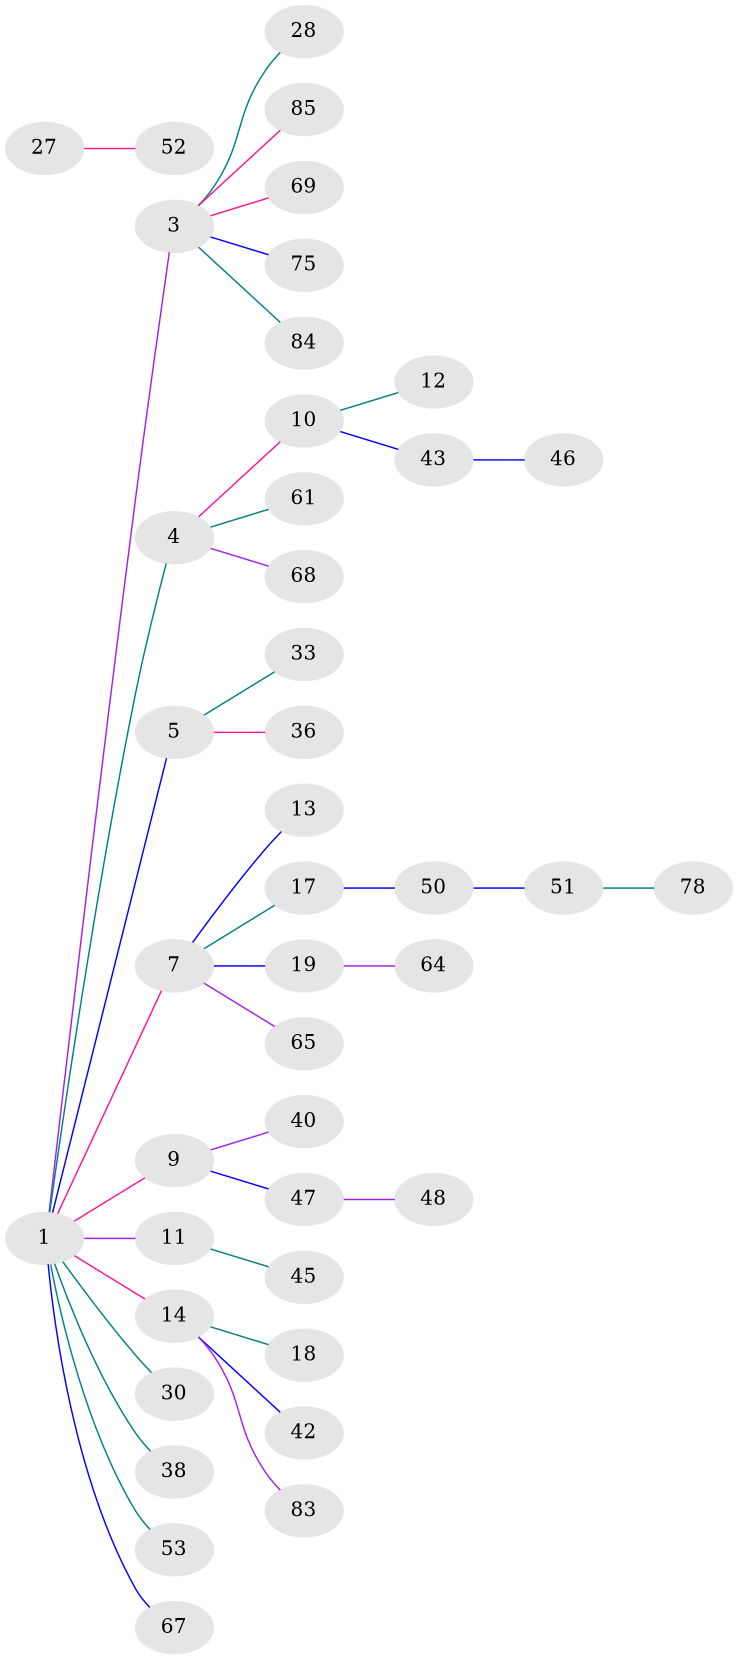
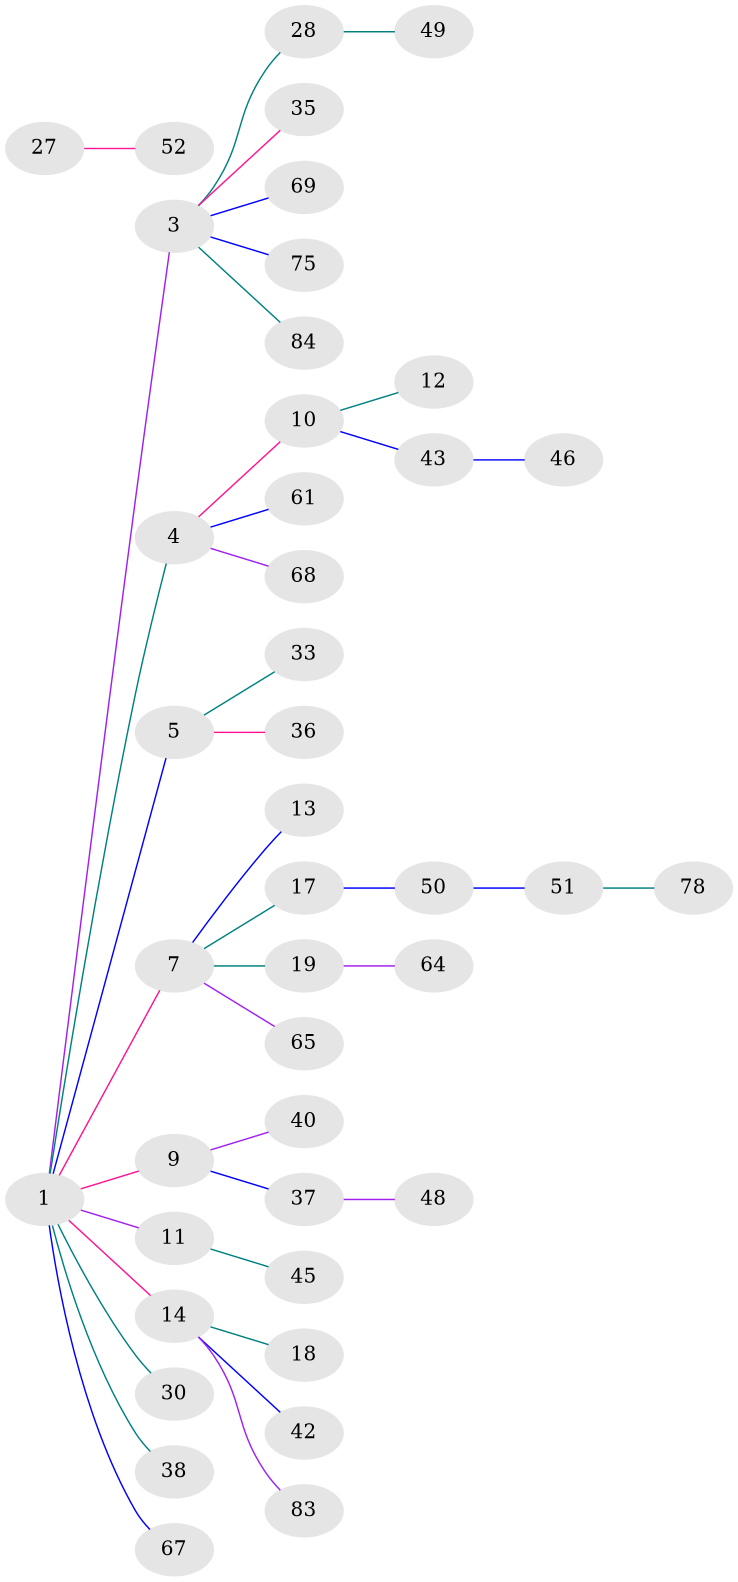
  graph {
    rankdir=LR
    node [color=gray90 style=filled]
    edge [color=teal]
    1 [super="+2"]
    3 [super="+31+6"]
    4
    5 [super="+20+21"]
    7 [super="+8+34+25+71+80"]
    9 [super="+29+26"]
    11 [super="+23+70"]
    14 [super="+22+16"]
    30 [super="+86"]
    38 [super="+41"]
-   53 [super="+63"]
    67
    28 [super="+44"]
-   35 [super="+62" label=85]
+   35 [super="+62"]
    69
    75
    n17 [label=84]
    10 [super="+37+39+15"]
    61
    68
    33
    36 [super="+54+59"]
    13 [super="+77"]
    17
    19 [super="+58+55"]
    65 [super="+73+82"]
    40
-   47 [super="+81"]
+   47 [super="+81" label=37]
    45 [super="+76"]
    18 [super="+56+72"]
    42 [super="+57"]
    83
+   49
    12
    43
    50
    64
    48
    46
    27 [super="+32"]
    52
    51
    78
    1 -- 3 [color=purple]
    1 -- 4
    1 -- 5 [color=blue]
    1 -- 7 [color=deeppink]
    1 -- 9 [color=deeppink]
    1 -- 11 [color=purple]
    1 -- 14 [color=deeppink]
    1 -- 30
    1 -- 38
-   1 -- 53
    1 -- 67 [color=blue]
    3 -- 28
    3 -- 35 [color=deeppink]
-   3 -- 69 [color=deeppink]
+   3 -- 69 [color=blue]
    3 -- 75 [color=blue]
    3 -- n17
    4 -- 10 [color=deeppink]
-   4 -- 61
+   4 -- 61 [color=blue]
    4 -- 68 [color=purple]
    5 -- 33
    5 -- 36 [color=deeppink]
    7 -- 13 [color=blue]
    7 -- 17
-   7 -- 19 [color=blue]
+   7 -- 19
    7 -- 65 [color=purple]
    9 -- 40 [color=purple]
    9 -- 47 [color=blue]
    11 -- 45
    14 -- 18
    14 -- 42 [color=blue]
    14 -- 83 [color=purple]
+   28 -- 49
    10 -- 12
    10 -- 43 [color=blue]
    17 -- 50 [color=blue]
    19 -- 64 [color=purple]
    47 -- 48 [color=purple]
    43 -- 46 [color=blue]
    50 -- 51 [color=blue]
    27 -- 52 [color=deeppink]
    51 -- 78
  }
